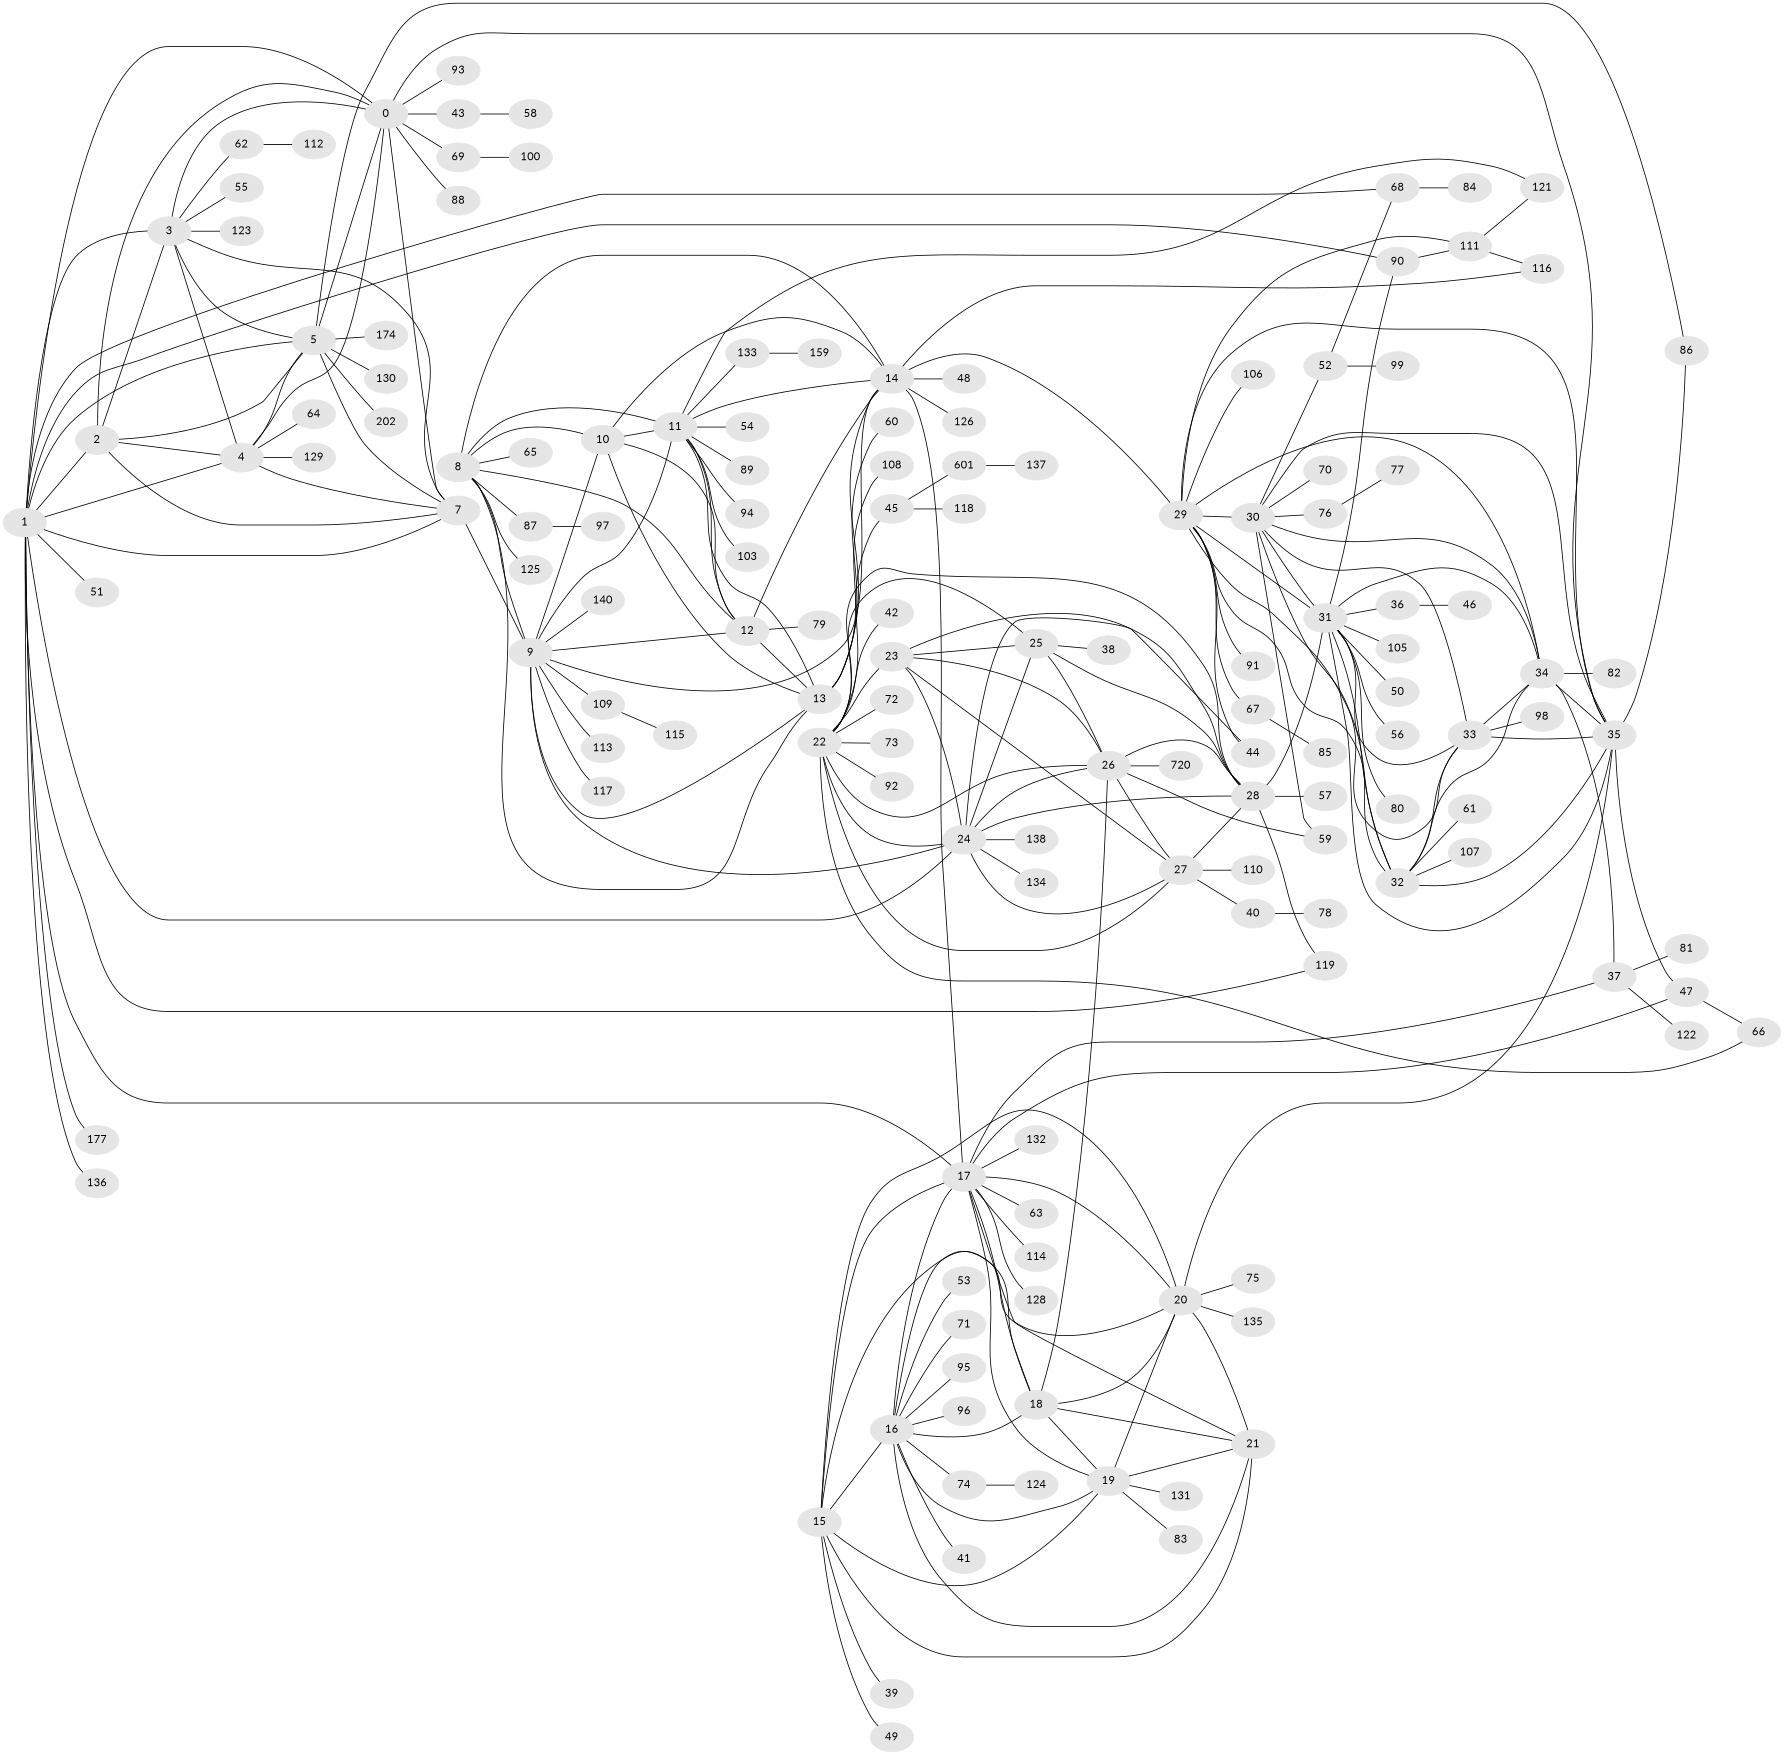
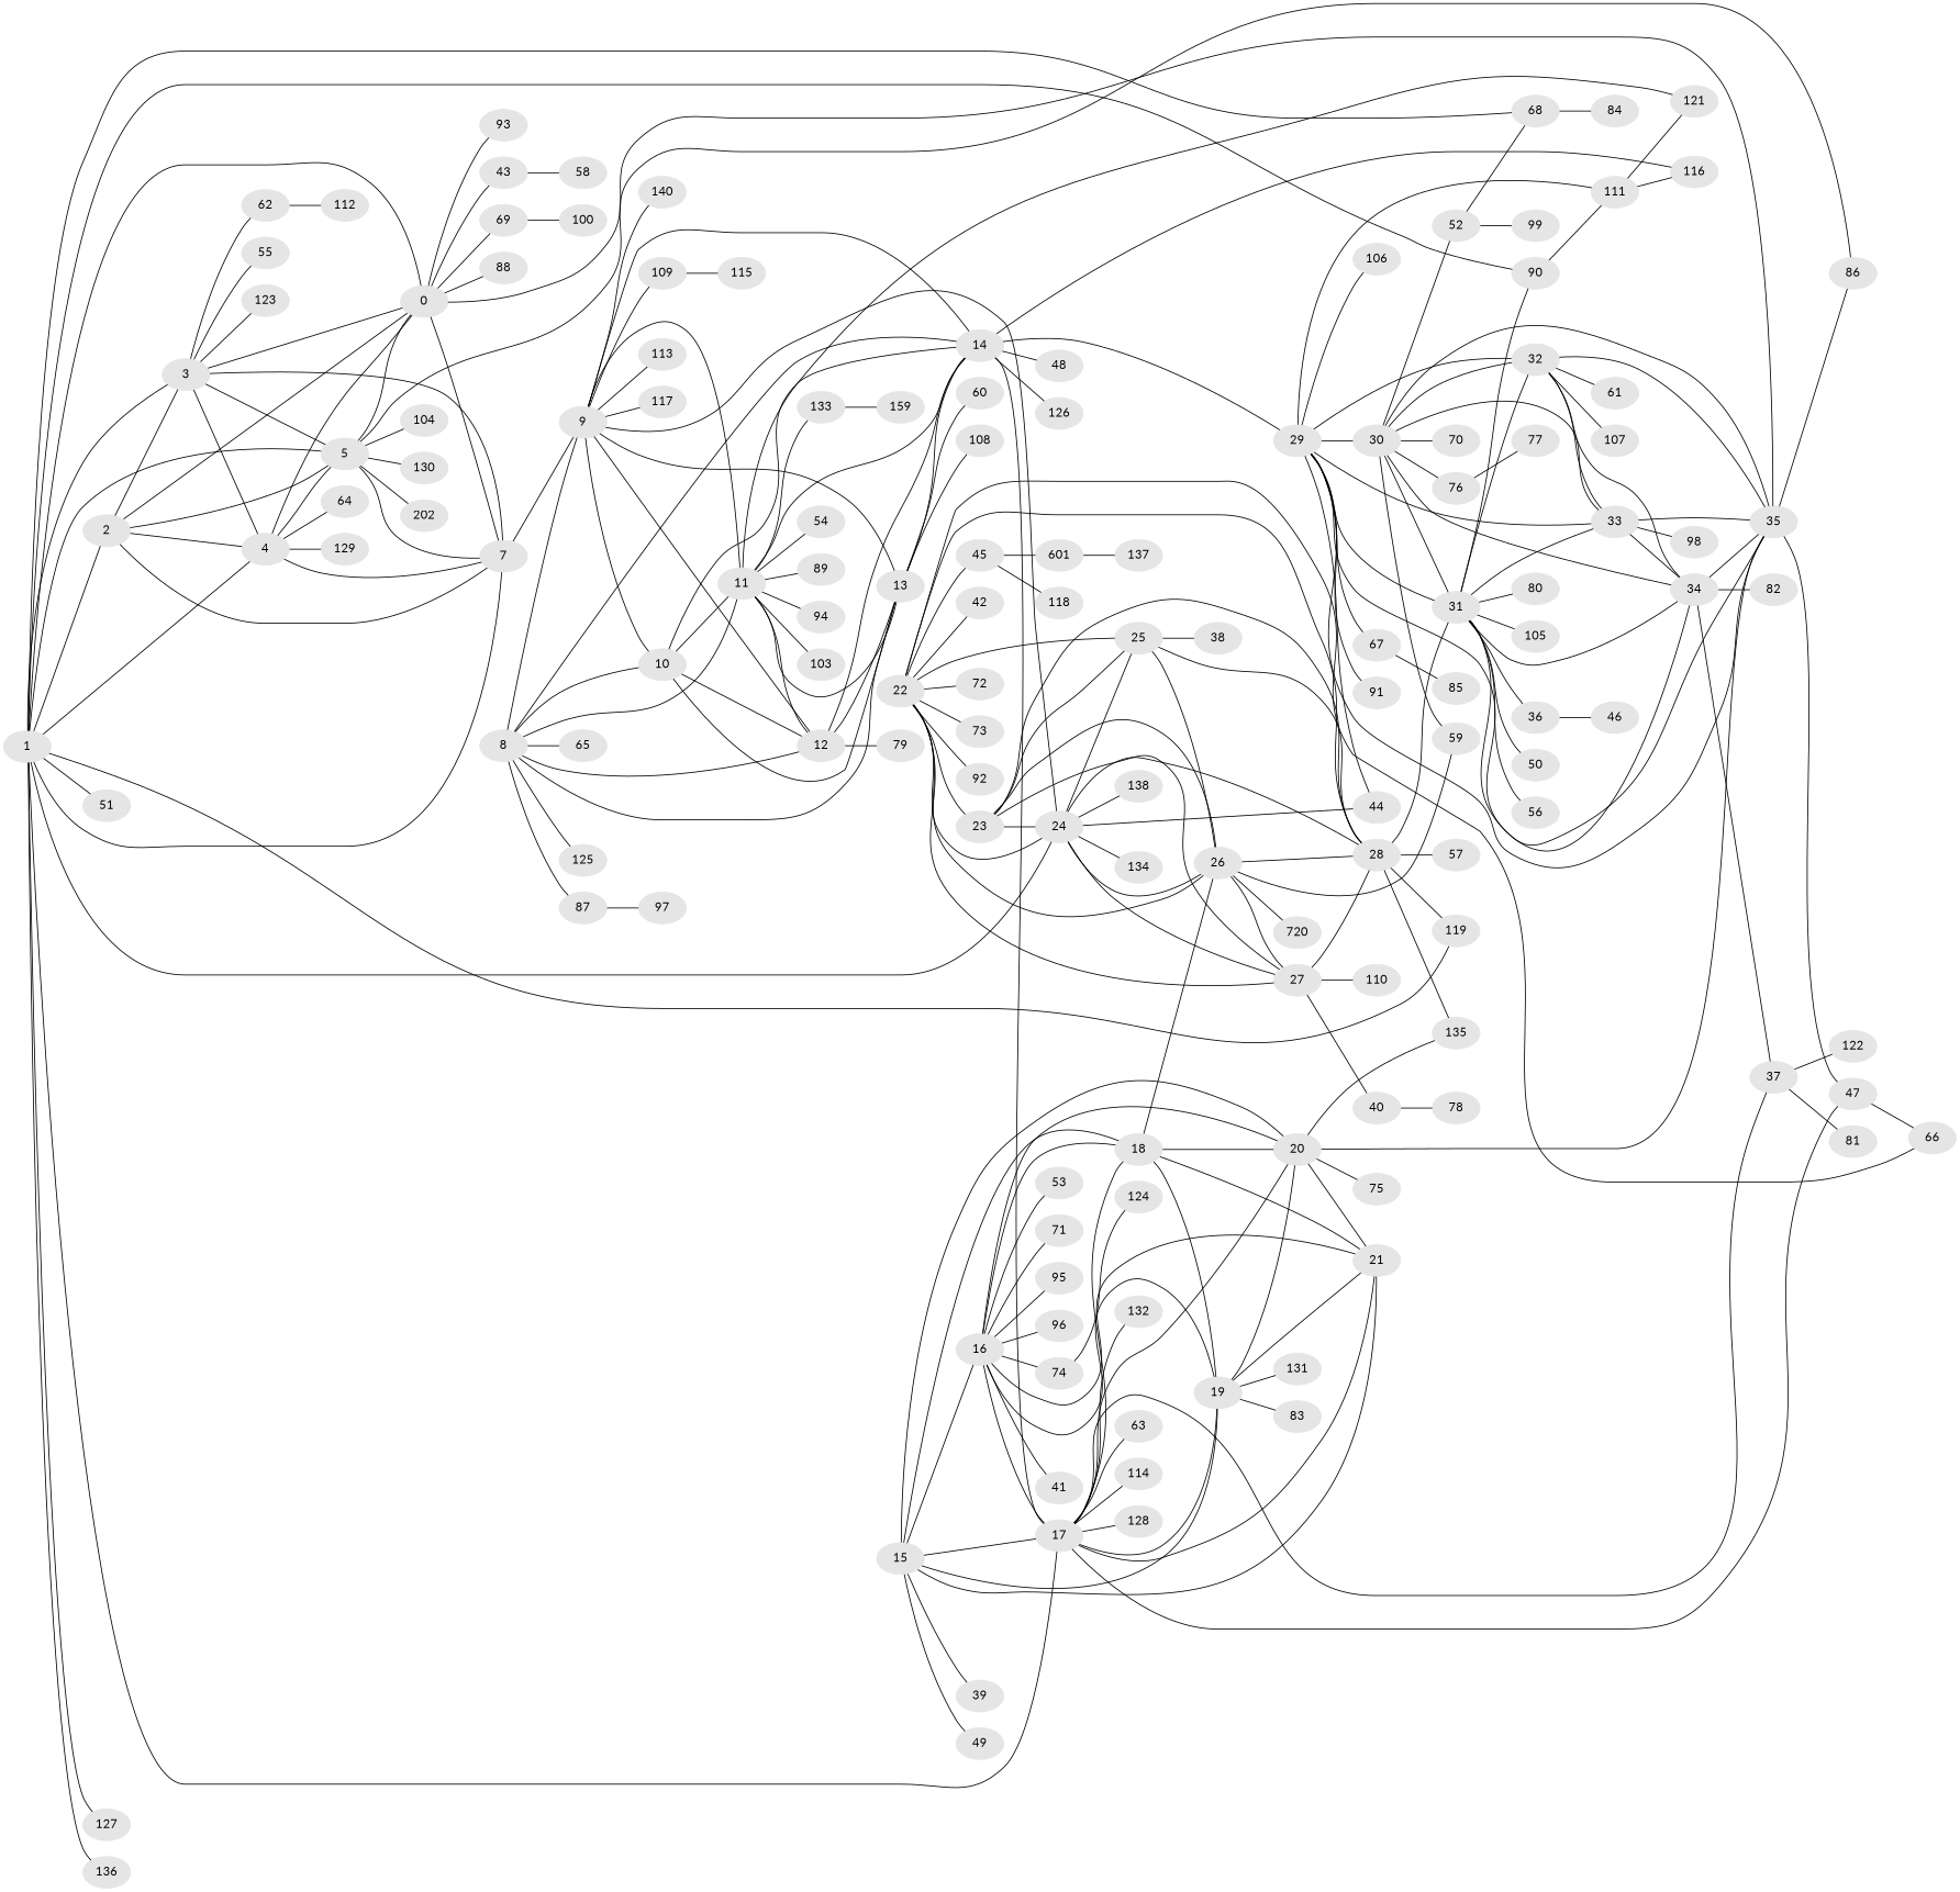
  graph {
    fontname=Lato
    rankdir=LR
    node [color=gray90 fontname=Lato style=filled]
    edge [fontname=Lato]
    1
    2
    3
    4
    5
    n6 [label=0]
    7
    17
    24
    51
    68
    90
    119
-   127 [label=177]
+   127
    136
    55
    62
    123
    64
    129
    86
    n22 [label=202]
-   104 [label=174]
+   104
    130
    35
    43
    69
    88
    93
    9
    18
    19
    20
    21
    37
    47
    63
    114
    128
    132
    26
    25
    27
    28
    44
    134
    138
    84
    111
    112
    58
    100
    10
    11
    12
    13
    14
    109
    113
    117
    140
    8
    65
    87
    125
    54
    89
    94
    103
    121
    133
    79
    60
    108
    29
    48
    116
    126
    97
    115
    n81 [label=159]
    31
    30
    32
    33
    34
    67
    91
    106
    15
    16
    39
    49
    41
    53
    71
    74
    95
    96
    83
    131
    75
    135
    124
    81
    122
    66
    59
    n109 [label=720]
    22
    23
    42
    45
    72
    73
    92
    38
    40
    110
    57
    n121 [label=601]
    118
    78
    36
    50
    56
    80
    105
    52
    70
    76
    61
    107
    98
    82
    85
    99
    77
    46
    137
    1 -- 2
    1 -- 3
    1 -- 4
    1 -- 5
    1 -- n6
    1 -- 7
    1 -- 17
    1 -- 24
    1 -- 51
    1 -- 68
    1 -- 90
    1 -- 119
    1 -- 127
    1 -- 136
    2 -- 3
    2 -- 4
    2 -- 5
    2 -- n6
    2 -- 7
    3 -- 4
    3 -- 5
    3 -- n6
    3 -- 7
    3 -- 55
    3 -- 62
    3 -- 123
    4 -- 5
    4 -- n6
    4 -- 7
    4 -- 64
    4 -- 129
    5 -- n6
    5 -- 7
    5 -- 86
    5 -- n22
    5 -- 104
    5 -- 130
    n6 -- 7
    n6 -- 35
    n6 -- 43
    n6 -- 69
    n6 -- 88
    n6 -- 93
    7 -- 9
    17 -- 18
    17 -- 19
    17 -- 20
    17 -- 21
    17 -- 37
    17 -- 47
    17 -- 63
    17 -- 114
    17 -- 128
    17 -- 132
    24 -- 26
    24 -- 25
    24 -- 27
    24 -- 28
    24 -- 44
    24 -- 134
    24 -- 138
    68 -- 84
    90 -- 111
    62 -- 112
    35 -- 86
    35 -- 47
    43 -- 58
    69 -- 100
    9 -- 24
    9 -- 10
    9 -- 11
    9 -- 12
    9 -- 13
    9 -- 14
    9 -- 109
    9 -- 113
    9 -- 117
    9 -- 140
    18 -- 19
    18 -- 20
    18 -- 21
    18 -- 26
    19 -- 20
    19 -- 21
    19 -- 83
    19 -- 131
    20 -- 35
    20 -- 21
    20 -- 75
    20 -- 135
    37 -- 81
    37 -- 122
    47 -- 66
    26 -- 27
    26 -- 28
    26 -- 59
    26 -- n109
    25 -- 26
    25 -- 28
    25 -- 38
    27 -- 28
    27 -- 40
    27 -- 110
    28 -- 119
    28 -- 31
+   28 -- 135
    28 -- 57
    111 -- 121
    111 -- 116
    10 -- 11
    10 -- 12
    10 -- 13
    10 -- 14
    11 -- 12
    11 -- 13
    11 -- 14
    11 -- 54
    11 -- 89
    11 -- 94
    11 -- 103
    11 -- 121
    11 -- 133
    12 -- 13
    12 -- 14
    12 -- 79
    13 -- 14
    13 -- 60
    13 -- 108
    14 -- 17
    14 -- 29
    14 -- 48
    14 -- 116
    14 -- 126
    109 -- 115
    8 -- 9
    8 -- 10
    8 -- 11
    8 -- 12
    8 -- 13
    8 -- 14
    8 -- 65
    8 -- 87
    8 -- 125
    87 -- 97
    133 -- n81
    29 -- 35
    29 -- 44
    29 -- 111
    29 -- 31
    29 -- 30
    29 -- 32
    29 -- 33
    29 -- 34
    29 -- 67
    29 -- 91
    29 -- 106
    31 -- 90
    31 -- 35
    31 -- 32
    31 -- 33
    31 -- 34
    31 -- 36
    31 -- 50
    31 -- 56
    31 -- 80
    31 -- 105
    30 -- 35
    30 -- 31
    30 -- 32
    30 -- 33
    30 -- 34
    30 -- 59
    30 -- 52
    30 -- 70
    30 -- 76
    32 -- 35
    32 -- 33
    32 -- 34
    32 -- 61
    32 -- 107
    33 -- 35
    33 -- 34
    33 -- 98
    34 -- 35
    34 -- 37
    34 -- 82
    67 -- 85
    15 -- 17
    15 -- 18
    15 -- 19
    15 -- 20
    15 -- 21
    15 -- 16
    15 -- 39
    15 -- 49
    16 -- 17
    16 -- 18
    16 -- 19
    16 -- 20
    16 -- 21
    16 -- 41
    16 -- 53
    16 -- 71
    16 -- 74
    16 -- 95
    16 -- 96
    74 -- 124
    22 -- 24
    22 -- 26
    22 -- 25
    22 -- 27
    22 -- 28
    22 -- 66
    22 -- 23
    22 -- 42
    22 -- 45
    22 -- 72
    22 -- 73
    22 -- 92
    23 -- 24
    23 -- 26
    23 -- 25
    23 -- 27
    23 -- 28
    45 -- n121
    45 -- 118
    40 -- 78
    n121 -- 137
    36 -- 46
    52 -- 68
    52 -- 99
    76 -- 77
  }
